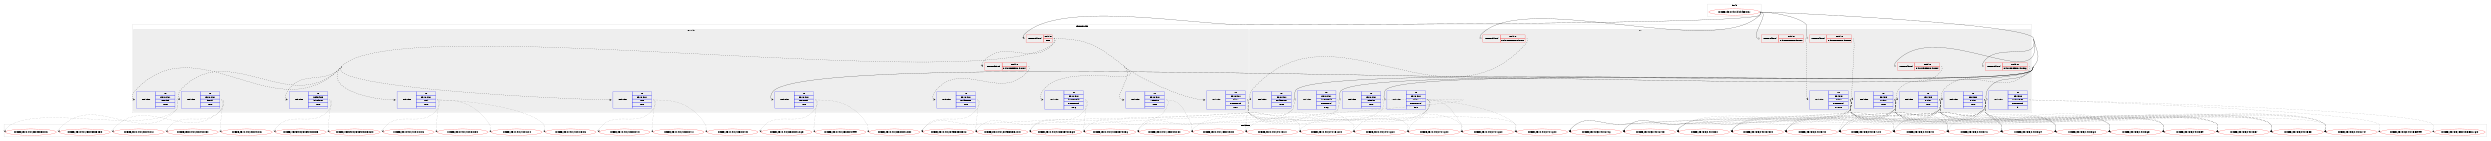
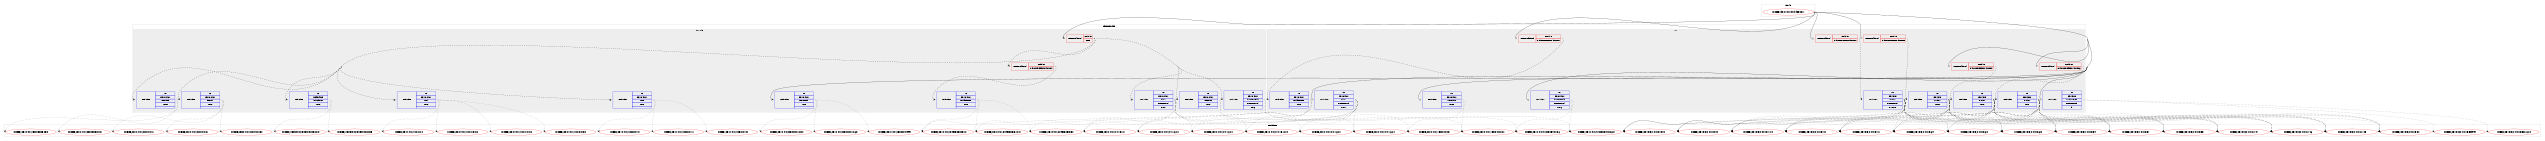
  digraph {
    compound=true
    concentrate=true
    fontname=Helvetica
    fontsize=10
    newrank=true
    rankdir=TB
    ranksep=1.5
    node [color=red fontname=Helvetica fontsize=10]
    edge [arrowhead=vee headport=w style=dotted tailport=e weight=100]
    n1 [label="portage://dev-python/blockdiag-1.5.4" width=4]
    n2 [color=blue label=<<TABLE BORDER="0" CELLBORDER="1" CELLSPACING="0" CELLPADDING="4" WIDTH="220"><TR><TD ROWSPAN="6" CELLPADDING="30">pack_dep</TD></TR><TR><TD WIDTH="110">no</TD></TR><TR><TD>dev-python</TD></TR><TR><TD>funcparserlib</TD></TR><TR><TD>greaterequal</TD></TR><TR><TD>0.3.6</TD></TR></TABLE>> shape=none]
    n3 [color=blue label=<<TABLE BORDER="0" CELLBORDER="1" CELLSPACING="0" CELLPADDING="4" WIDTH="220"><TR><TD ROWSPAN="6" CELLPADDING="30">pack_dep</TD></TR><TR><TD WIDTH="110">no</TD></TR><TR><TD>dev-python</TD></TR><TR><TD>pillow</TD></TR><TR><TD>greaterequal</TD></TR><TR><TD>2.2.1</TD></TR></TABLE>> shape=none]
    n4 [color=blue label=<<TABLE BORDER="0" CELLBORDER="1" CELLSPACING="0" CELLPADDING="4" WIDTH="220"><TR><TD ROWSPAN="6" CELLPADDING="30">pack_dep</TD></TR><TR><TD WIDTH="110">no</TD></TR><TR><TD>dev-python</TD></TR><TR><TD>webcolors</TD></TR><TR><TD>none</TD></TR><TR><TD></TD></TR></TABLE>> shape=none]
    n5 [color=blue label=<<TABLE BORDER="0" CELLBORDER="1" CELLSPACING="0" CELLPADDING="4" WIDTH="220"><TR><TD ROWSPAN="6" CELLPADDING="30">pack_dep</TD></TR><TR><TD WIDTH="110">no</TD></TR><TR><TD>dev-python</TD></TR><TR><TD>configparser</TD></TR><TR><TD>none</TD></TR><TR><TD></TD></TR></TABLE>> shape=none]
    n6 [label=<<TABLE BORDER="0" CELLBORDER="1" CELLSPACING="0" CELLPADDING="4"><TR><TD ROWSPAN="3" CELLPADDING="10">use_conditional</TD></TR><TR><TD>positive</TD></TR><TR><TD>python_targets_python2_7</TD></TR></TABLE>> shape=none]
    n7 [color=blue label=<<TABLE BORDER="0" CELLBORDER="1" CELLSPACING="0" CELLPADDING="4" WIDTH="220"><TR><TD ROWSPAN="6" CELLPADDING="30">pack_dep</TD></TR><TR><TD WIDTH="110">no</TD></TR><TR><TD>dev-python</TD></TR><TR><TD>mock</TD></TR><TR><TD>none</TD></TR><TR><TD></TD></TR></TABLE>> shape=none]
    n8 [color=blue label=<<TABLE BORDER="0" CELLBORDER="1" CELLSPACING="0" CELLPADDING="4" WIDTH="220"><TR><TD ROWSPAN="6" CELLPADDING="30">pack_dep</TD></TR><TR><TD WIDTH="110">no</TD></TR><TR><TD>dev-python</TD></TR><TR><TD>nose</TD></TR><TR><TD>none</TD></TR><TR><TD></TD></TR></TABLE>> shape=none]
    n9 [color=blue label=<<TABLE BORDER="0" CELLBORDER="1" CELLSPACING="0" CELLPADDING="4" WIDTH="220"><TR><TD ROWSPAN="6" CELLPADDING="30">pack_dep</TD></TR><TR><TD WIDTH="110">no</TD></TR><TR><TD>dev-python</TD></TR><TR><TD>reportlab</TD></TR><TR><TD>none</TD></TR><TR><TD></TD></TR></TABLE>> shape=none]
    n10 [color=blue label=<<TABLE BORDER="0" CELLBORDER="1" CELLSPACING="0" CELLPADDING="4" WIDTH="220"><TR><TD ROWSPAN="6" CELLPADDING="30">pack_dep</TD></TR><TR><TD WIDTH="110">no</TD></TR><TR><TD>dev-python</TD></TR><TR><TD>docutils</TD></TR><TR><TD>none</TD></TR><TR><TD></TD></TR></TABLE>> shape=none]
    n11 [color=blue label=<<TABLE BORDER="0" CELLBORDER="1" CELLSPACING="0" CELLPADDING="4" WIDTH="220"><TR><TD ROWSPAN="6" CELLPADDING="30">pack_dep</TD></TR><TR><TD WIDTH="110">no</TD></TR><TR><TD>media-fonts</TD></TR><TR><TD>ja-ipafonts</TD></TR><TR><TD>none</TD></TR><TR><TD></TD></TR></TABLE>> shape=none]
    n12 [label=<<TABLE BORDER="0" CELLBORDER="1" CELLSPACING="0" CELLPADDING="4"><TR><TD ROWSPAN="3" CELLPADDING="10">use_conditional</TD></TR><TR><TD>positive</TD></TR><TR><TD>test</TD></TR></TABLE>> shape=none]
    n13 [color=blue label=<<TABLE BORDER="0" CELLBORDER="1" CELLSPACING="0" CELLPADDING="4" WIDTH="220"><TR><TD ROWSPAN="6" CELLPADDING="30">pack_dep</TD></TR><TR><TD WIDTH="110">no</TD></TR><TR><TD>dev-python</TD></TR><TR><TD>setuptools</TD></TR><TR><TD>none</TD></TR><TR><TD></TD></TR></TABLE>> shape=none]
    n14 [color=blue label=<<TABLE BORDER="0" CELLBORDER="1" CELLSPACING="0" CELLPADDING="4" WIDTH="220"><TR><TD ROWSPAN="6" CELLPADDING="30">pack_dep</TD></TR><TR><TD WIDTH="110">no</TD></TR><TR><TD>dev-lang</TD></TR><TR><TD>python</TD></TR><TR><TD>greaterequal</TD></TR><TR><TD>2.7.5-r2</TD></TR></TABLE>> shape=none]
    n15 [label=<<TABLE BORDER="0" CELLBORDER="1" CELLSPACING="0" CELLPADDING="4"><TR><TD ROWSPAN="3" CELLPADDING="10">use_conditional</TD></TR><TR><TD>positive</TD></TR><TR><TD>python_targets_python2_7</TD></TR></TABLE>> shape=none]
    n16 [color=blue label=<<TABLE BORDER="0" CELLBORDER="1" CELLSPACING="0" CELLPADDING="4" WIDTH="220"><TR><TD ROWSPAN="6" CELLPADDING="30">pack_dep</TD></TR><TR><TD WIDTH="110">no</TD></TR><TR><TD>dev-python</TD></TR><TR><TD>configparser</TD></TR><TR><TD>none</TD></TR><TR><TD></TD></TR></TABLE>> shape=none]
    n17 [label=<<TABLE BORDER="0" CELLBORDER="1" CELLSPACING="0" CELLPADDING="4"><TR><TD ROWSPAN="3" CELLPADDING="10">use_conditional</TD></TR><TR><TD>positive</TD></TR><TR><TD>python_targets_python2_7</TD></TR></TABLE>> shape=none]
    n18 [color=blue label=<<TABLE BORDER="0" CELLBORDER="1" CELLSPACING="0" CELLPADDING="4" WIDTH="220"><TR><TD ROWSPAN="6" CELLPADDING="30">pack_dep</TD></TR><TR><TD WIDTH="110">no</TD></TR><TR><TD>dev-lang</TD></TR><TR><TD>python</TD></TR><TR><TD>none</TD></TR><TR><TD></TD></TR></TABLE>> shape=none]
    n19 [label=<<TABLE BORDER="0" CELLBORDER="1" CELLSPACING="0" CELLPADDING="4"><TR><TD ROWSPAN="3" CELLPADDING="10">use_conditional</TD></TR><TR><TD>positive</TD></TR><TR><TD>python_targets_python3_5</TD></TR></TABLE>> shape=none]
    n20 [color=blue label=<<TABLE BORDER="0" CELLBORDER="1" CELLSPACING="0" CELLPADDING="4" WIDTH="220"><TR><TD ROWSPAN="6" CELLPADDING="30">pack_dep</TD></TR><TR><TD WIDTH="110">no</TD></TR><TR><TD>dev-lang</TD></TR><TR><TD>python</TD></TR><TR><TD>none</TD></TR><TR><TD></TD></TR></TABLE>> shape=none]
    n21 [label=<<TABLE BORDER="0" CELLBORDER="1" CELLSPACING="0" CELLPADDING="4"><TR><TD ROWSPAN="3" CELLPADDING="10">use_conditional</TD></TR><TR><TD>positive</TD></TR><TR><TD>python_targets_python3_6</TD></TR></TABLE>> shape=none]
    n22 [color=blue label=<<TABLE BORDER="0" CELLBORDER="1" CELLSPACING="0" CELLPADDING="4" WIDTH="220"><TR><TD ROWSPAN="6" CELLPADDING="30">pack_dep</TD></TR><TR><TD WIDTH="110">no</TD></TR><TR><TD>dev-lang</TD></TR><TR><TD>python</TD></TR><TR><TD>none</TD></TR><TR><TD></TD></TR></TABLE>> shape=none]
    n23 [label=<<TABLE BORDER="0" CELLBORDER="1" CELLSPACING="0" CELLPADDING="4"><TR><TD ROWSPAN="3" CELLPADDING="10">use_conditional</TD></TR><TR><TD>positive</TD></TR><TR><TD>python_targets_python3_7</TD></TR></TABLE>> shape=none]
    n24 [color=blue label=<<TABLE BORDER="0" CELLBORDER="1" CELLSPACING="0" CELLPADDING="4" WIDTH="220"><TR><TD ROWSPAN="6" CELLPADDING="30">pack_dep</TD></TR><TR><TD WIDTH="110">no</TD></TR><TR><TD>dev-lang</TD></TR><TR><TD>python-exec</TD></TR><TR><TD>greaterequal</TD></TR><TR><TD>2</TD></TR></TABLE>> shape=none]
    n25 [color=blue label=<<TABLE BORDER="0" CELLBORDER="1" CELLSPACING="0" CELLPADDING="4" WIDTH="220"><TR><TD ROWSPAN="6" CELLPADDING="30">pack_dep</TD></TR><TR><TD WIDTH="110">no</TD></TR><TR><TD>dev-python</TD></TR><TR><TD>funcparserlib</TD></TR><TR><TD>greaterequal</TD></TR><TR><TD>0.3.6</TD></TR></TABLE>> shape=none]
    n26 [color=blue label=<<TABLE BORDER="0" CELLBORDER="1" CELLSPACING="0" CELLPADDING="4" WIDTH="220"><TR><TD ROWSPAN="6" CELLPADDING="30">pack_dep</TD></TR><TR><TD WIDTH="110">no</TD></TR><TR><TD>dev-python</TD></TR><TR><TD>pillow</TD></TR><TR><TD>greaterequal</TD></TR><TR><TD>2.2.1</TD></TR></TABLE>> shape=none]
    n27 [color=blue label=<<TABLE BORDER="0" CELLBORDER="1" CELLSPACING="0" CELLPADDING="4" WIDTH="220"><TR><TD ROWSPAN="6" CELLPADDING="30">pack_dep</TD></TR><TR><TD WIDTH="110">no</TD></TR><TR><TD>dev-python</TD></TR><TR><TD>webcolors</TD></TR><TR><TD>none</TD></TR><TR><TD></TD></TR></TABLE>> shape=none]
    n28 [label="portage://dev-python/funcparserlib-0.3.6" width=4]
    n29 [label="portage://dev-python/funcparserlib-0.3.6-r1" width=4]
    n30 [label="portage://dev-python/pillow-3.4.2-r1" width=4]
    n31 [label="portage://dev-python/pillow-5.4.1" width=4]
    n32 [label="portage://dev-python/pillow-6.0.0" width=4]
    n33 [label="portage://dev-python/pillow-6.1.0" width=4]
    n34 [label="portage://dev-python/pillow-6.2.0" width=4]
    n35 [label="portage://dev-python/pillow-6.2.1" width=4]
    n36 [label="portage://dev-python/webcolors-1.5" width=4]
    n37 [label="portage://dev-python/webcolors-1.8.1" width=4]
    n38 [label="portage://dev-python/configparser-3.3.0.2" width=4]
+   n39 [label="portage://dev-python/configparser-3.5.0" width=4]
    n40 [label="portage://dev-python/configparser-3.4.0-r1" width=4]
    n41 [label="portage://dev-python/mock-1.0.1-r2" width=4]
    n42 [label="portage://dev-python/mock-1.3.0-r2" width=4]
    n43 [label="portage://dev-python/mock-2.0.0" width=4]
    n44 [label="portage://dev-python/mock-3.0.5-r1" width=4]
    n45 [label="portage://dev-python/nose-1.3.7-r1" width=4]
    n46 [label="portage://dev-python/nose-1.3.7-r3" width=4]
    n47 [label="portage://dev-python/nose-1.3.7-r4" width=4]
    n48 [label="portage://dev-python/reportlab-3.3.0-r2" width=4]
    n49 [label="portage://dev-python/reportlab-3.5.13-r1" width=4]
    n50 [label="portage://dev-python/docutils-0.12" width=4]
    n51 [label="portage://dep-python/docutils-0.13.1" width=4]
    n52 [label="portage://dev-python/docutils-0.14" width=4]
    n53 [label="portage://media-fonts/ja-ipafonts-003.02-r1" width=4]
    n54 [label="portage://media-fonts/ja-ipafonts-003.03" width=4]
    n55 [label="portage://dev-python/setuptools-40.6.3" width=4]
    n56 [label="portage://dev-python/setuptools-41.5.1" width=4]
    n57 [label="portage://dev-python/setuptools-9999" width=4]
    n58 [label="portage://dev-lang/python-2.7.15" width=4]
    n59 [label="portage://dev-lang/python-2.7.16" width=4]
    n60 [label="portage://dev-lang/python-2.7.17" width=4]
    n61 [label="portage://dev-lang/python-3.5.5" width=4]
    n62 [label="portage://dev-lang/python-3.5.7" width=4]
    n63 [label="portage://dev-lang/python-3.5.9" width=4]
    n64 [label="portage://dev-lang/python-3.6.5" width=4]
    n65 [label="portage://dev-lang/python-3.6.8" width=4]
    n66 [label="portage://dev-lang/python-3.6.9" width=4]
    n67 [label="portage://dev-lang/python-3.7.2" width=4]
    n68 [label="portage://dev-lang/python-3.7.3" width=4]
    n69 [label="portage://dev-lang/python-3.7.4-r1" width=4]
    n70 [label="portage://dev-lang/python-3.7.5" width=4]
    n71 [label="portage://dev-lang/python-3.7.5-r1" width=4]
    n72 [label="portage://dev-lang/python-3.8.0" width=4]
-   n73 [label="portage://dev-lang/webcolors-exec-2.4.6-r1" width=4]
+   n73 [label="portage://dev-lang/python-exec-2.4.6-r1" width=4]
    n74 [label="portage://dev-lang/python-exec-9999" width=4]
    subgraph cluster_1 {
      color=gray
      label=<<i>ebuild</i>>
      rank=same
      n1
    }
    subgraph cluster_2 {
      color=gray
      label=<<i>dependencies</i>>
      subgraph cluster_3 {
        color=gray
        fillcolor="#eeeeee"
        label=<<i>compile</i>>
        style=filled
        subgraph sub_4 {
          color=gray
          fillcolor="#eeeeee"
          label=<<i>compile</i>>
          style=filled
          n12
          subgraph sub_5 {
            color=gray
            fillcolor="#eeeeee"
            label=<<i>compile</i>>
            style=filled
            n2
          }
          subgraph sub_6 {
            color=gray
            fillcolor="#eeeeee"
            label=<<i>compile</i>>
            style=filled
            n3
          }
          subgraph sub_7 {
            color=gray
            fillcolor="#eeeeee"
            label=<<i>compile</i>>
            style=filled
            n4
          }
          subgraph sub_8 {
            color=gray
            fillcolor="#eeeeee"
            label=<<i>compile</i>>
            style=filled
            n6
            subgraph sub_9 {
              color=gray
              fillcolor="#eeeeee"
              label=<<i>compile</i>>
              style=filled
              n5
            }
          }
          subgraph sub_10 {
            color=gray
            fillcolor="#eeeeee"
            label=<<i>compile</i>>
            style=filled
            n7
          }
          subgraph sub_11 {
            color=gray
            fillcolor="#eeeeee"
            label=<<i>compile</i>>
            style=filled
            n8
          }
          subgraph sub_12 {
            color=gray
            fillcolor="#eeeeee"
            label=<<i>compile</i>>
            style=filled
            n9
          }
          subgraph sub_13 {
            color=gray
            fillcolor="#eeeeee"
            label=<<i>compile</i>>
            style=filled
            n10
          }
          subgraph sub_14 {
            color=gray
            fillcolor="#eeeeee"
            label=<<i>compile</i>>
            style=filled
            n11
          }
        }
        subgraph sub_15 {
          color=gray
          fillcolor="#eeeeee"
          label=<<i>compile</i>>
          style=filled
          n13
        }
      }
      subgraph cluster_16 {
        color=gray
        fillcolor="#eeeeee"
        label=<<i>compile and run</i>>
        style=filled
      }
      subgraph cluster_17 {
        color=gray
        fillcolor="#eeeeee"
        label=<<i>run</i>>
        style=filled
        subgraph sub_18 {
          color=gray
          fillcolor="#eeeeee"
          label=<<i>run</i>>
          style=filled
          n15
          subgraph sub_19 {
            color=gray
            fillcolor="#eeeeee"
            label=<<i>run</i>>
            style=filled
            n14
          }
        }
        subgraph sub_20 {
          color=gray
          fillcolor="#eeeeee"
          label=<<i>run</i>>
          style=filled
          n17
          subgraph sub_21 {
            color=gray
            fillcolor="#eeeeee"
            label=<<i>run</i>>
            style=filled
            n16
          }
        }
        subgraph sub_22 {
          color=gray
          fillcolor="#eeeeee"
          label=<<i>run</i>>
          style=filled
          n19
          subgraph sub_23 {
            color=gray
            fillcolor="#eeeeee"
            label=<<i>run</i>>
            style=filled
            n18
          }
        }
        subgraph sub_24 {
          color=gray
          fillcolor="#eeeeee"
          label=<<i>run</i>>
          style=filled
          n21
          subgraph sub_25 {
            color=gray
            fillcolor="#eeeeee"
            label=<<i>run</i>>
            style=filled
            n20
          }
        }
        subgraph sub_26 {
          color=gray
          fillcolor="#eeeeee"
          label=<<i>run</i>>
          style=filled
          n23
          subgraph sub_27 {
            color=gray
            fillcolor="#eeeeee"
            label=<<i>run</i>>
            style=filled
            n22
          }
        }
        subgraph sub_28 {
          color=gray
          fillcolor="#eeeeee"
          label=<<i>run</i>>
          style=filled
          n24
        }
        subgraph sub_29 {
          color=gray
          fillcolor="#eeeeee"
          label=<<i>run</i>>
          style=filled
          n25
        }
        subgraph sub_30 {
          color=gray
          fillcolor="#eeeeee"
          label=<<i>run</i>>
          style=filled
          n26
        }
        subgraph sub_31 {
          color=gray
          fillcolor="#eeeeee"
          label=<<i>run</i>>
          style=filled
          n27
        }
      }
    }
    subgraph cluster_32 {
      color=gray
      label=<<i>candidates</i>>
      rank=same
      subgraph sub_33 {
        color=black
        label=<<i>candidates</i>>
        nodesep=1
        rank=same
        n28
        n29
      }
      subgraph sub_34 {
        color=black
        label=<<i>candidates</i>>
        nodesep=1
        rank=same
        n30
        n31
        n32
        n33
        n34
        n35
      }
      subgraph sub_35 {
        color=black
        label=<<i>candidates</i>>
        nodesep=1
        rank=same
        n36
        n37
      }
      subgraph sub_36 {
        color=black
        label=<<i>candidates</i>>
        nodesep=1
        rank=same
        n38
+       n39
        n40
      }
      subgraph sub_37 {
        color=black
        label=<<i>candidates</i>>
        nodesep=1
        rank=same
        n41
        n42
        n43
        n44
      }
      subgraph sub_38 {
        color=black
        label=<<i>candidates</i>>
        nodesep=1
        rank=same
        n45
        n46
        n47
      }
      subgraph sub_39 {
        color=black
        label=<<i>candidates</i>>
        nodesep=1
        rank=same
        n48
        n49
      }
      subgraph sub_40 {
        color=black
        label=<<i>candidates</i>>
        nodesep=1
        rank=same
        n50
        n51
        n52
      }
      subgraph sub_41 {
        color=black
        label=<<i>candidates</i>>
        nodesep=1
        rank=same
        n53
        n54
      }
      subgraph sub_42 {
        color=black
        label=<<i>candidates</i>>
        nodesep=1
        rank=same
        n55
        n56
        n57
      }
      subgraph sub_43 {
        color=black
        label=<<i>candidates</i>>
        nodesep=1
        rank=same
        n58
        n59
        n60
        n61
        n62
        n63
        n64
        n65
        n66
        n67
        n68
        n69
        n70
        n71
        n72
      }
      subgraph sub_44 {
        color=black
        label=<<i>candidates</i>>
        nodesep=1
        rank=same
        n38
+       n39
        n40
      }
      subgraph sub_45 {
        color=black
        label=<<i>candidates</i>>
        nodesep=1
        rank=same
        n58
        n59
        n60
        n61
        n62
        n63
        n64
        n65
        n66
        n67
        n68
        n69
        n70
        n71
        n72
      }
      subgraph sub_46 {
        color=black
        label=<<i>candidates</i>>
        nodesep=1
        rank=same
        n58
        n59
        n60
        n61
        n62
        n63
        n64
        n65
        n66
        n67
        n68
        n69
        n70
        n71
        n72
      }
      subgraph sub_47 {
        color=black
        label=<<i>candidates</i>>
        nodesep=1
        rank=same
        n58
        n59
        n60
        n61
        n62
        n63
        n64
        n65
        n66
        n67
        n68
        n69
        n70
        n71
        n72
      }
      subgraph sub_48 {
        color=black
        label=<<i>candidates</i>>
        nodesep=1
        rank=same
        n73
        n74
      }
      subgraph sub_49 {
        color=black
        label=<<i>candidates</i>>
        nodesep=1
        rank=same
        n28
        n29
      }
      subgraph sub_50 {
        color=black
        label=<<i>candidates</i>>
        nodesep=1
        rank=same
        n30
        n31
        n32
        n33
        n34
        n35
      }
      subgraph sub_51 {
        color=black
        label=<<i>candidates</i>>
        nodesep=1
        rank=same
        n36
        n37
      }
    }
    n1 -> n12 [style=solid weight=20]
    n1 -> n13 [style=solid weight=20]
    n1 -> n15 [arrowhead=odot style=solid weight=20]
    n1 -> n17 [arrowhead=odot style=solid weight=20]
    n1 -> n19 [arrowhead=odot style=solid weight=20]
    n1 -> n21 [arrowhead=odot style=solid weight=20]
    n1 -> n23 [arrowhead=odot style=solid weight=20]
    n1 -> n24 [arrowhead=odot style=solid weight=20]
    n1 -> n25 [arrowhead=odot style=solid weight=20]
    n1 -> n26 [arrowhead=odot style=solid weight=20]
    n1 -> n27 [arrowhead=odot style=solid weight=20]
    n2 -> n28
    n2 -> n29
    n3 -> n30
    n3 -> n31
    n3 -> n32
    n3 -> n33
    n3 -> n34
    n3 -> n35
    n4 -> n36
    n4 -> n37
    n5 -> n38
+   n5 -> n39
    n5 -> n40
    n6 -> n5 [style=dashed weight=20]
    n7 -> n41
    n7 -> n42
    n7 -> n43
    n7 -> n44
    n8 -> n45
    n8 -> n46
    n8 -> n47
    n9 -> n48
    n9 -> n49
    n10 -> n50
    n10 -> n51
    n10 -> n52
    n11 -> n53
    n11 -> n54
    n12 -> n2 [style=dashed weight=20]
    n12 -> n3 [style=dashed weight=20]
    n12 -> n4 [style=dashed weight=20]
    n12 -> n6 [style=dashed weight=20]
    n12 -> n7 [style=dashed weight=20]
    n12 -> n8 [style=dashed weight=20]
    n12 -> n9 [style=dashed weight=20]
    n12 -> n10 [style=dashed weight=20]
    n12 -> n11 [style=dashed weight=20]
    n13 -> n55
    n13 -> n56
    n13 -> n57
    n14 -> n58
    n14 -> n59
    n14 -> n60
    n14 -> n61
    n14 -> n62
    n14 -> n63
    n14 -> n64
    n14 -> n65
    n14 -> n66
    n14 -> n67
    n14 -> n68
    n14 -> n69
    n14 -> n70
    n14 -> n71
    n14 -> n72
    n15 -> n14 [style=dashed weight=20]
    n16 -> n38
+   n16 -> n39
    n16 -> n40
    n17 -> n16 [style=dashed weight=20]
    n18 -> n58
    n18 -> n59
    n18 -> n60
    n18 -> n61
    n18 -> n62
    n18 -> n63
    n18 -> n64
    n18 -> n65
    n18 -> n66
    n18 -> n67
    n18 -> n68
    n18 -> n69
    n18 -> n70
    n18 -> n71
    n18 -> n72
    n19 -> n18 [style=dashed weight=20]
    n20 -> n58
    n20 -> n59
    n20 -> n60
    n20 -> n61
    n20 -> n62
    n20 -> n63
    n20 -> n64
    n20 -> n65
    n20 -> n66
    n20 -> n67
    n20 -> n68
    n20 -> n69
    n20 -> n70
    n20 -> n71
    n20 -> n72
    n21 -> n20 [style=dashed weight=20]
    n22 -> n58
    n22 -> n59
    n22 -> n60
    n22 -> n61
    n22 -> n62
    n22 -> n63
    n22 -> n64
    n22 -> n65
    n22 -> n66
    n22 -> n67
    n22 -> n68
    n22 -> n69
    n22 -> n70
    n22 -> n71
    n22 -> n72
    n23 -> n22 [style=dashed weight=20]
    n24 -> n73
    n24 -> n74
    n25 -> n28
    n25 -> n29
    n26 -> n30
    n26 -> n31
    n26 -> n32
    n26 -> n33
    n26 -> n34
    n26 -> n35
    n27 -> n36
    n27 -> n37
  }
